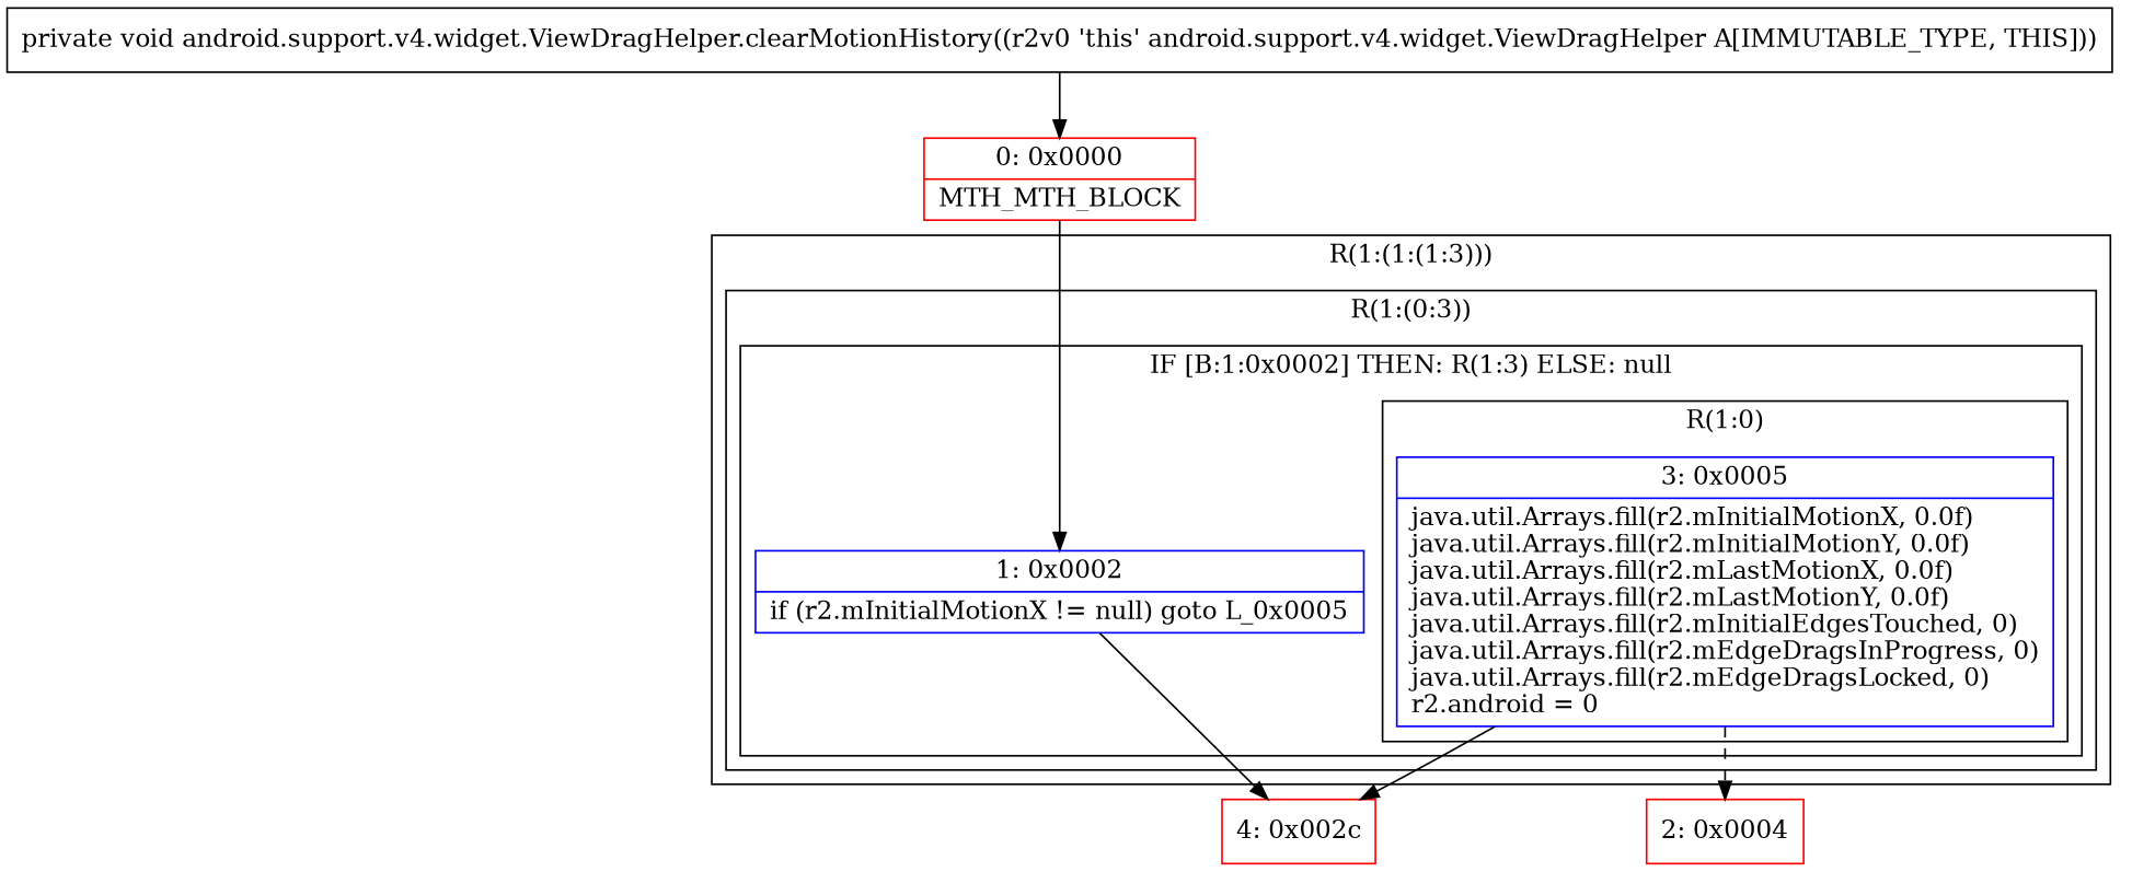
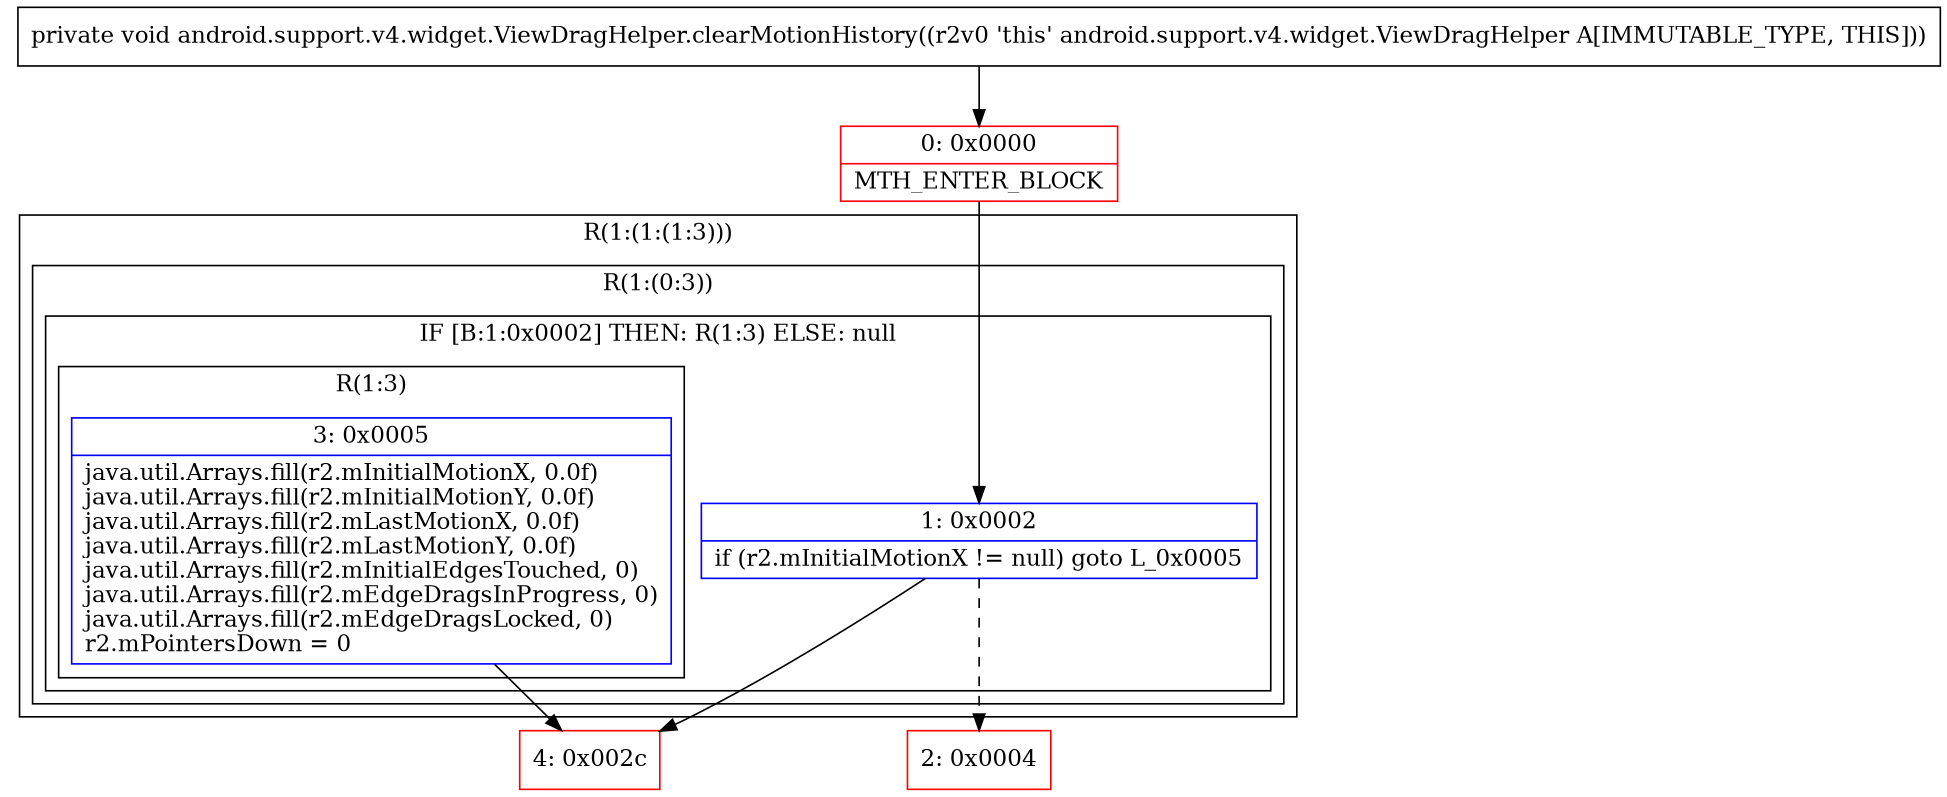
  digraph {
    node [color=red shape=record]
-   n1 [color=blue label="{3\:\ 0x0005|java.util.Arrays.fill(r2.mInitialMotionX, 0.0f)\ljava.util.Arrays.fill(r2.mInitialMotionY, 0.0f)\ljava.util.Arrays.fill(r2.mLastMotionX, 0.0f)\ljava.util.Arrays.fill(r2.mLastMotionY, 0.0f)\ljava.util.Arrays.fill(r2.mInitialEdgesTouched, 0)\ljava.util.Arrays.fill(r2.mEdgeDragsInProgress, 0)\ljava.util.Arrays.fill(r2.mEdgeDragsLocked, 0)\lr2.android = 0\l}"]
+   n1 [color=blue label="{3\:\ 0x0005|java.util.Arrays.fill(r2.mInitialMotionX, 0.0f)\ljava.util.Arrays.fill(r2.mInitialMotionY, 0.0f)\ljava.util.Arrays.fill(r2.mLastMotionX, 0.0f)\ljava.util.Arrays.fill(r2.mLastMotionY, 0.0f)\ljava.util.Arrays.fill(r2.mInitialEdgesTouched, 0)\ljava.util.Arrays.fill(r2.mEdgeDragsInProgress, 0)\ljava.util.Arrays.fill(r2.mEdgeDragsLocked, 0)\lr2.mPointersDown = 0\l}"]
    n2 [color=blue label="{1\:\ 0x0002|if (r2.mInitialMotionX != null) goto L_0x0005\l}"]
    n3 [label="{4\:\ 0x002c}"]
    n4 [label="{2\:\ 0x0004}"]
-   n5 [label="{0\:\ 0x0000|MTH_MTH_BLOCK\l}"]
+   n5 [label="{0\:\ 0x0000|MTH_ENTER_BLOCK\l}"]
    n6 [label="{private void android.support.v4.widget.ViewDragHelper.clearMotionHistory((r2v0 'this' android.support.v4.widget.ViewDragHelper A[IMMUTABLE_TYPE, THIS])) }" color=""]
    subgraph cluster_1 {
      label="R(1:(1:(1:3)))"
      subgraph cluster_2 {
        label="R(1:(0:3))"
        subgraph cluster_3 {
          label="IF [B:1:0x0002] THEN: R(1:3) ELSE: null"
          n2
          subgraph cluster_4 {
-           label="R(1:0)"
+           label="R(1:3)"
            n1
          }
        }
      }
    }
    n1 -> n3
    n2 -> n3
-   n1 -> n4 [style=dashed]
+   n2 -> n4 [style=dashed]
    n5 -> n2
    n6 -> n5
  }
